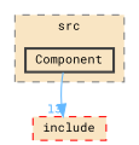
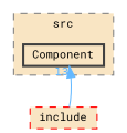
  digraph {
    compound=true
    fontname="Roboto Mono"
    node [fillcolor="#f9e5c3" fontname="Roboto Mono" fontsize=10 shape=box]
    n1 [color=grey25 height=0.2 label=Component style="filled,bold" width=0.4]
    n2 [color=red height=0.2 label=include style="filled,dashed" width=0.4]
    subgraph cluster_1 {
      bgcolor="#f9e5c3"
      fontsize=10
      label=src
      pencolor=grey50
      style="filled,dashed"
      n1
    }
-   n1 -> n2 [color=steelblue1 fontcolor=steelblue1 fontname="Roboto Mono" fontsize=10 headlabel=13 labeldistance=1.5 labelfontname=Helvetica labelfontsize=10]
+   n2 -> n1 [color=steelblue1 fontcolor=steelblue1 fontname="Roboto Mono" fontsize=10 headlabel=13 labeldistance=1.5 labelfontname=Helvetica labelfontsize=10]
  }
